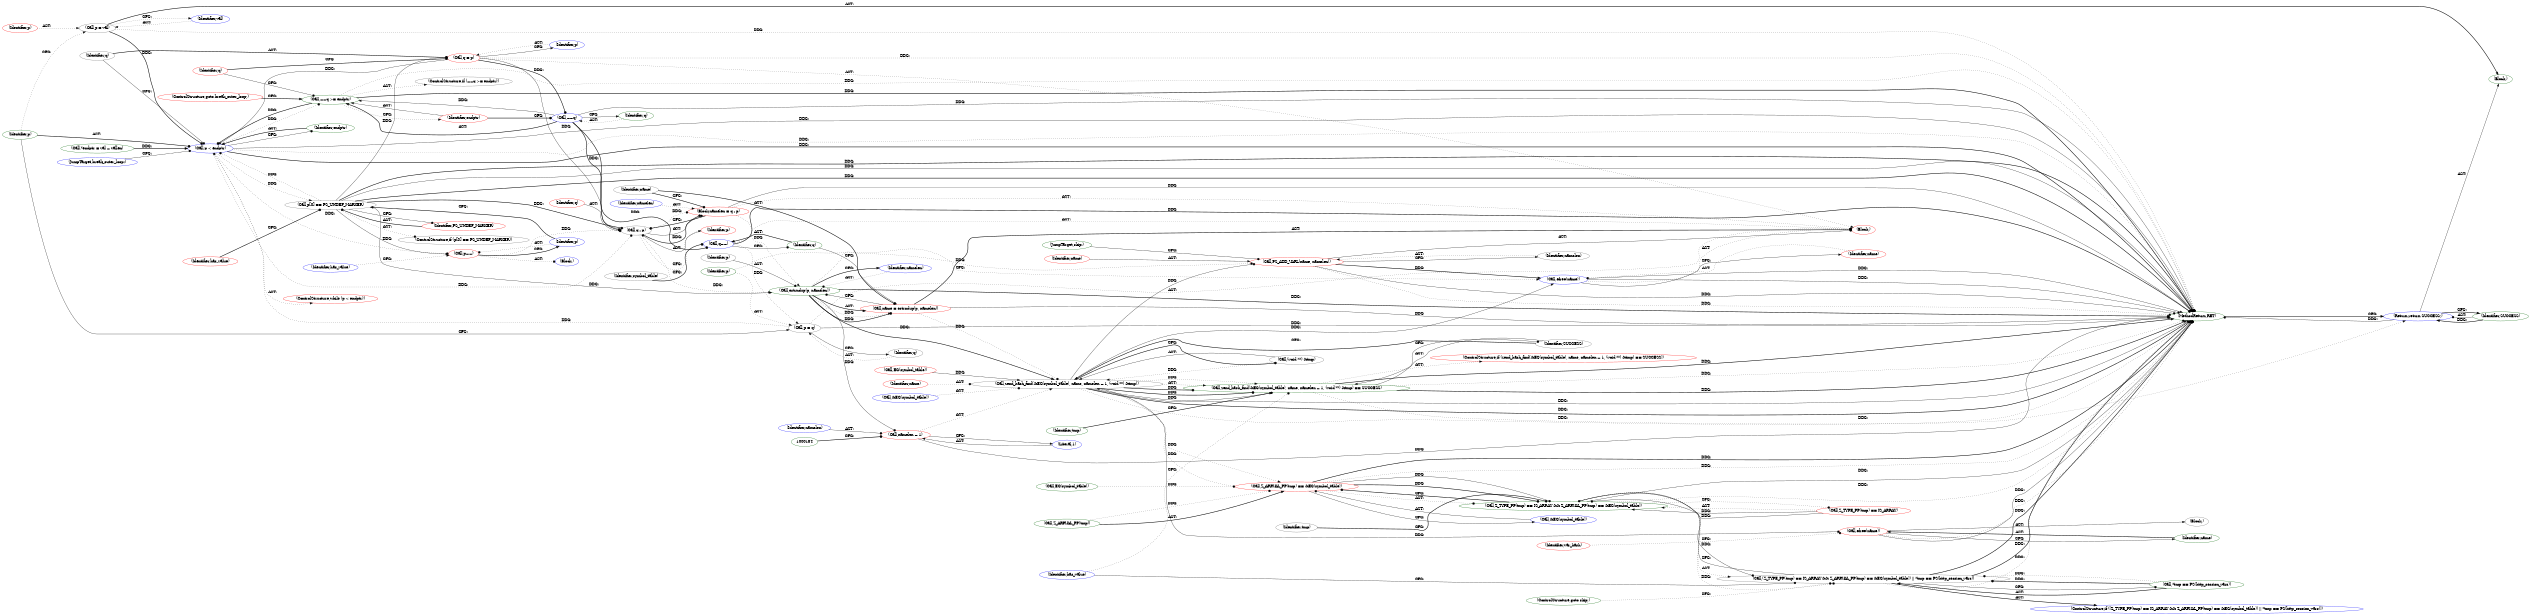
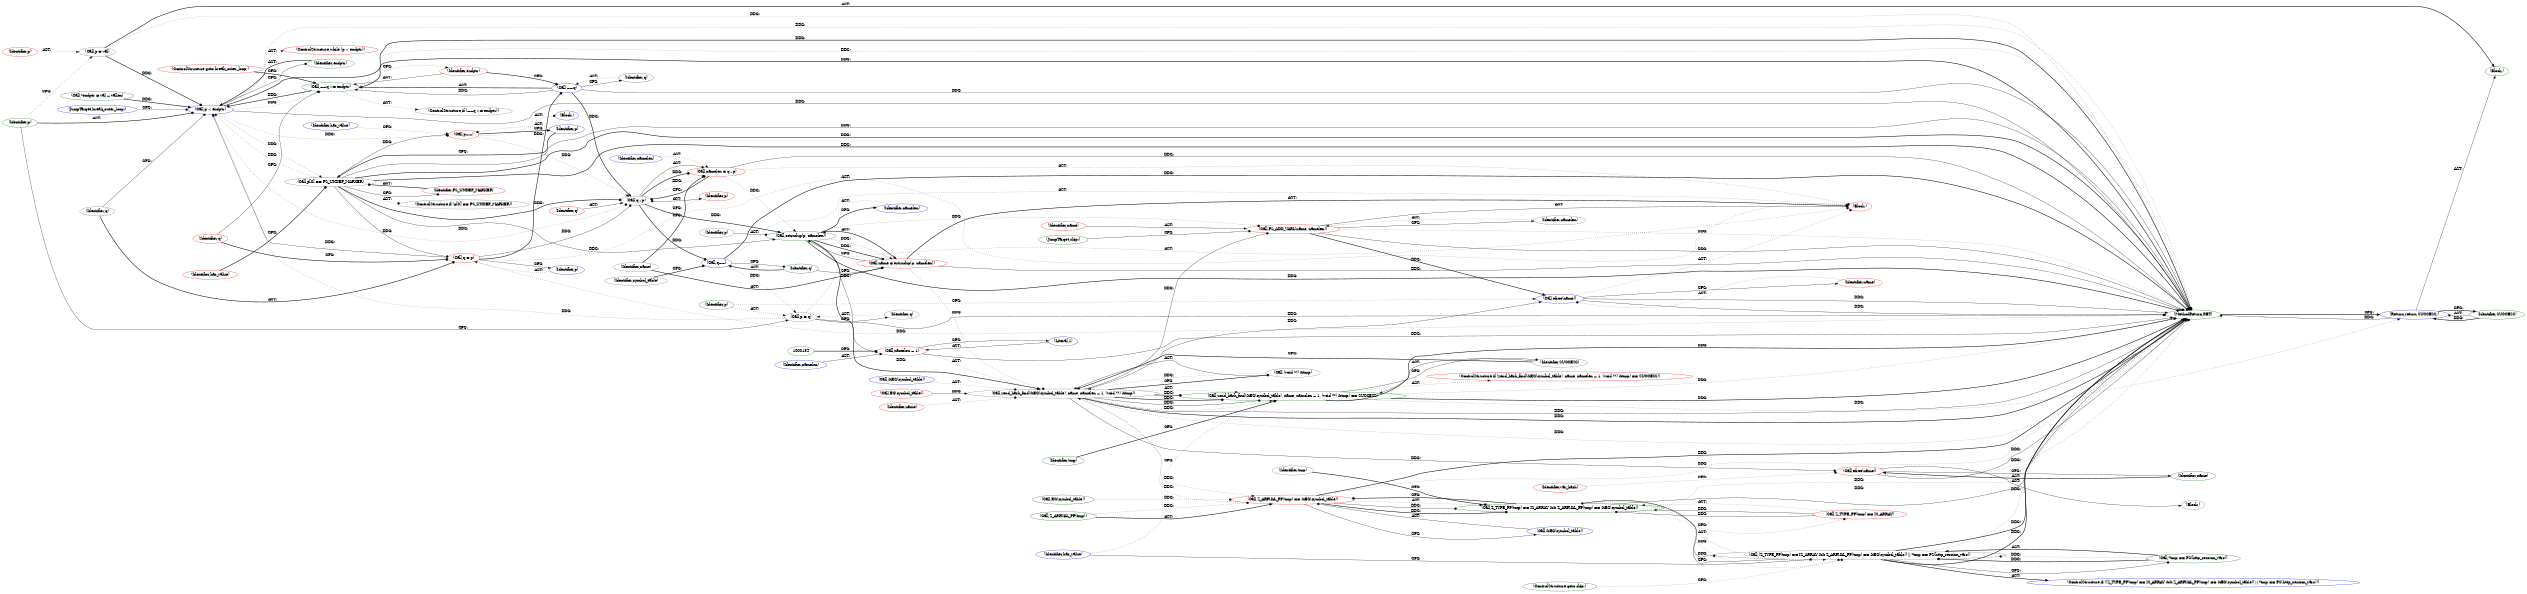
  digraph {
    rankdir=LR
    node [color=red]
    edge [arrowhead=dot style=dotted]
    n1 [color=gray40 label="(Call,p = val)"]
    n2 [color=blue label="(Call,p < endptr)"]
    n3 [color=darkgreen label="(MethodReturn,RET)"]
-   n4 [color=blue label="(Identifier,val)"]
    n5 [color=darkgreen label="(Block,)"]
    n6 [color=darkgreen label="(Call,++q >= endptr)"]
    n7 [color=gray40 label="(Call,q - p)"]
    n8 [color=gray40 label="(Call,p[0] == PS_UNDEF_MARKER)"]
    n9 [label="(Call,p++)"]
    n10 [label="(ControlStructure,while (p < endptr))"]
    n11 [color=darkgreen label="(Identifier,endptr)"]
    n12 [color=blue label="(Return,return SUCCESS;)"]
    n13 [label="(Call,q = p)"]
    n14 [color=blue label="(Call,++q)"]
    n15 [color=blue label="(Identifier,p)"]
    n16 [label="(Block,)"]
    n17 [label="(Identifier,endptr)"]
    n18 [color=gray40 label="(ControlStructure,if (++q >= endptr))"]
-   n19 [label="(Block,namelen = q - p)"]
+   n19 [label="(Call,namelen = q - p)"]
    n20 [color=darkgreen label="(Call,estrndup(p, namelen))"]
    n21 [color=blue label="(Call,q++)"]
    n22 [label="(Identifier,p)"]
    n23 [label="(Identifier,PS_UNDEF_MARKER)"]
    n24 [color=gray40 label="(ControlStructure,if (p[0] == PS_UNDEF_MARKER))"]
    n25 [color=blue label="(Identifier,p)"]
    n26 [color=blue label="(Block,)"]
    n27 [color=darkgreen label="(Identifier,q)"]
    n28 [label="(Call,name = estrndup(p, namelen))"]
    n29 [color=gray40 label="(Call,zend_hash_find(&EG(symbol_table), name, namelen + 1, (void **) &tmp))"]
    n30 [label="(Call,PS_ADD_VARL(name, namelen))"]
    n31 [label="(Call,namelen + 1)"]
    n32 [color=blue label="(Identifier,namelen)"]
    n33 [color=gray40 label="(Call,p = q)"]
    n34 [color=darkgreen label="(Identifier,q)"]
    n35 [color=darkgreen label="(Call,zend_hash_find(&EG(symbol_table), name, namelen + 1, (void **) &tmp) == SUCCESS)"]
    n36 [label="(Call,Z_ARRVAL_PP(tmp) == &EG(symbol_table))"]
    n37 [label="(Call,efree(name))"]
    n38 [color=blue label="(Call,efree(name))"]
    n39 [color=gray40 label="(Call,(void **) &tmp)"]
    n40 [color=gray40 label="(Identifier,namelen)"]
    n41 [color=blue label="(Literal,1)"]
    n42 [color=gray40 label="(Identifier,SUCCESS)"]
    n43 [label="(ControlStructure,if (zend_hash_find(&EG(symbol_table), name, namelen + 1, (void **) &tmp) == SUCCESS))"]
    n44 [color=darkgreen label="(Call,Z_TYPE_PP(tmp) == IS_ARRAY && Z_ARRVAL_PP(tmp) == &EG(symbol_table))"]
    n45 [color=blue label="(Call,&EG(symbol_table))"]
    n46 [color=darkgreen label="(Identifier,name)"]
    n47 [color=gray40 label="(Block,)"]
    n48 [label="(Identifier,name)"]
    n49 [color=darkgreen label="(Identifier,SUCCESS)"]
    n50 [color=gray40 label="(Call,(Z_TYPE_PP(tmp) == IS_ARRAY && Z_ARRVAL_PP(tmp) == &EG(symbol_table)) || *tmp == PS(http_session_vars))"]
    n51 [label="(Call,Z_TYPE_PP(tmp) == IS_ARRAY)"]
    n52 [color=darkgreen label="(Call,*tmp == PS(http_session_vars))"]
    n53 [color=blue label="(ControlStructure,if ((Z_TYPE_PP(tmp) == IS_ARRAY && Z_ARRVAL_PP(tmp) == &EG(symbol_table)) || *tmp == PS(http_session_vars)))"]
    n54 [color=gray40 label="(Identifier,q)"]
    n55 [color=darkgreen label="(ControlStructure,goto skip;)"]
    n56 [label="(Call,EG(symbol_table))"]
    n57 [label="(Identifier,has_value)"]
    n58 [color=blue label="(Identifier,namelen)"]
    n59 [color=gray40 label="(Identifier,symbol_table)"]
    n60 [color=gray40 label="(Identifier,p)"]
    n61 [color=blue label="(Identifier,has_value)"]
    n62 [color=blue label="(Identifier,namelen)"]
    n63 [color=darkgreen label="(Identifier,tmp)"]
    n64 [color=gray40 label="(Identifier,q)"]
    n65 [color=darkgreen label="(Call,Z_ARRVAL_PP(tmp))"]
    n66 [label="(Identifier,name)"]
    n67 [color=darkgreen label="(Call,*endptr = val + vallen)"]
    n68 [label="(Identifier,q)"]
    n69 [color=blue label="(Identifier,has_value)"]
    n70 [color=darkgreen label="(JumpTarget,skip:)"]
    n71 [color=blue label="(Call,&EG(symbol_table))"]
    n72 [color=gray40 label="(Identifier,tmp)"]
    n73 [color=darkgreen label="(Identifier,p)"]
    n74 [label="(Identifier,name)"]
    n75 [label="(Identifier,var_hash)"]
    n76 [label="(ControlStructure,goto break_outer_loop;)"]
    n77 [label="(Identifier,p)"]
    n78 [color=darkgreen label="(Call,EG(symbol_table))"]
    n79 [label="(Identifier,q)"]
    n80 [color=blue label="(JumpTarget,break_outer_loop:)"]
    n81 [color=gray40 label="(Identifier,name)"]
    n82 [color=darkgreen label="(Identifier,p)"]
    1000184 [color=darkgreen]
    n1 -> n2 [label="DDG: " style=bold]
    n1 -> n3 [label="DDG: "]
-   n1 -> n4 [arrowhead=normal label="CFG: "]
    n1 -> n5 [arrowhead=normal label="AST: " style=bold]
    n2 -> n3 [label="DDG: " style=solid]
    n2 -> n3 [arrowhead=normal label="DDG: "]
    n2 -> n3 [arrowhead=normal label="DDG: " style=bold]
    n2 -> n6 [label="DDG: "]
    n2 -> n7 [label="DDG: "]
    n2 -> n8 [arrowhead=normal label="DDG: "]
    n2 -> n9 [label="DDG: "]
    n2 -> n10 [arrowhead=normal label="AST: "]
    n2 -> n11 [label="CFG: " style=solid]
    n3 -> n12 [arrowhead=normal label="CFG: " style=bold]
-   n4 -> n1 [arrowhead=normal label="AST: "]
    n6 -> n2 [label="DDG: " style=bold]
    n6 -> n3 [label="DDG: "]
    n6 -> n3 [label="DDG: " style=bold]
    n6 -> n17 [arrowhead=normal label="CFG: "]
    n6 -> n18 [arrowhead=normal label="AST: "]
    n7 -> n19 [label="AST: " style=solid]
    n7 -> n19 [label="DDG: " style=bold]
    n7 -> n19 [label="DDG: "]
-   n7 -> n20 [arrowhead=normal label="DDG: "]
-   n14 -> n21 [label="DDG: " style=bold]
+   n7 -> n20 [arrowhead=normal label="DDG: " style=bold]
+   n7 -> n21 [label="DDG: " style=bold]
    n7 -> n22 [arrowhead=normal label="CFG: "]
    n8 -> n2 [label="DDG: "]
    n8 -> n3 [label="DDG: " style=solid]
    n8 -> n3 [arrowhead=normal label="DDG: " style=bold]
    n8 -> n3 [label="DDG: " style=bold]
    n8 -> n7 [label="DDG: " style=bold]
    n8 -> n9 [arrowhead=normal label="DDG: " style=solid]
    n8 -> n13 [label="DDG: " style=solid]
    n8 -> n20 [arrowhead=normal label="DDG: " style=solid]
    n8 -> n23 [label="CFG: " style=solid]
    n8 -> n24 [label="AST: "]
    n9 -> n7 [arrowhead=normal label="DDG: "]
    n9 -> n25 [arrowhead=normal label="CFG: " style=bold]
    n9 -> n26 [label="AST: "]
    n11 -> n2 [arrowhead=normal label="AST: " style=bold]
    n12 -> n3 [label="DDG: " style=solid]
    n12 -> n5 [arrowhead=normal label="AST: " style=solid]
    n12 -> n49 [arrowhead=normal label="CFG: " style=bold]
    n13 -> n2 [arrowhead=normal label="DDG: " style=solid]
    n13 -> n3 [arrowhead=normal label="DDG: "]
    n13 -> n7 [label="DDG: " style=solid]
    n13 -> n14 [label="DDG: " style=bold]
    n13 -> n15 [arrowhead=normal label="CFG: " style=solid]
    n13 -> n16 [arrowhead=normal label="AST: "]
    n14 -> n3 [arrowhead=normal label="DDG: " style=solid]
    n14 -> n6 [arrowhead=normal label="AST: " style=bold]
    n14 -> n6 [arrowhead=normal label="DDG: " style=solid]
    n14 -> n7 [arrowhead=normal label="DDG: " style=bold]
    n14 -> n27 [arrowhead=normal label="CFG: " style=solid]
    n15 -> n13 [arrowhead=normal label="AST: "]
    n17 -> n6 [arrowhead=normal label="AST: " style=solid]
    n17 -> n14 [label="CFG: " style=bold]
    n19 -> n3 [label="DDG: " style=solid]
    n19 -> n7 [label="CFG: " style=bold]
    n19 -> n16 [label="AST: "]
    n19 -> n20 [arrowhead=normal label="DDG: "]
    n20 -> n3 [label="DDG: " style=bold]
    n20 -> n28 [arrowhead=normal label="AST: " style=bold]
    n20 -> n28 [arrowhead=normal label="DDG: "]
    n20 -> n28 [label="DDG: " style=bold]
    n20 -> n29 [arrowhead=normal label="DDG: " style=bold]
    n20 -> n30 [label="DDG: "]
    n20 -> n31 [label="DDG: " style=solid]
    n20 -> n32 [arrowhead=normal label="CFG: " style=bold]
    n21 -> n3 [label="DDG: " style=bold]
    n21 -> n16 [arrowhead=normal label="AST: "]
    n21 -> n33 [arrowhead=normal label="DDG: "]
    n21 -> n34 [label="CFG: " style=solid]
    n22 -> n7 [label="AST: " style=solid]
    n23 -> n8 [label="AST: " style=bold]
    n25 -> n8 [arrowhead=normal label="CFG: " style=bold]
    n25 -> n9 [label="AST: "]
    n27 -> n14 [arrowhead=normal label="AST: "]
    n28 -> n3 [arrowhead=normal label="DDG: " style=solid]
    n28 -> n16 [label="AST: " style=bold]
    n28 -> n20 [label="CFG: " style=solid]
    n28 -> n29 [label="DDG: "]
    n29 -> n3 [label="DDG: " style=solid]
    n29 -> n3 [arrowhead=normal label="DDG: " style=bold]
    n29 -> n3 [arrowhead=normal label="DDG: "]
    n29 -> n30 [label="DDG: " style=solid]
    n29 -> n35 [arrowhead=normal label="AST: "]
    n29 -> n35 [label="DDG: " style=bold]
    n29 -> n35 [label="DDG: " style=bold]
    n29 -> n35 [label="DDG: " style=solid]
    n29 -> n35 [arrowhead=normal label="DDG: "]
    n29 -> n36 [arrowhead=normal label="DDG: "]
    n29 -> n37 [label="DDG: " style=solid]
    n29 -> n38 [arrowhead=normal label="DDG: " style=solid]
    n29 -> n39 [label="CFG: " style=bold]
    n30 -> n3 [label="DDG: " style=solid]
    n30 -> n3 [label="DDG: "]
    n30 -> n16 [label="AST: " style=solid]
    n30 -> n38 [arrowhead=normal label="DDG: " style=bold]
    n30 -> n40 [arrowhead=normal label="CFG: " style=solid]
    n31 -> n3 [label="DDG: " style=solid]
    n31 -> n29 [arrowhead=normal label="AST: "]
    n31 -> n41 [arrowhead=normal label="CFG: " style=solid]
    n32 -> n20 [label="AST: "]
    n33 -> n2 [label="DDG: "]
    n33 -> n3 [arrowhead=normal label="DDG: " style=solid]
    n33 -> n16 [label="AST: "]
    n33 -> n54 [arrowhead=normal label="CFG: " style=solid]
    n34 -> n21 [arrowhead=normal label="AST: " style=bold]
    n34 -> n28 [arrowhead=normal label="CFG: " style=solid]
    n35 -> n3 [arrowhead=normal label="DDG: " style=bold]
    n35 -> n3 [label="DDG: "]
    n35 -> n3 [arrowhead=normal label="DDG: " style=bold]
    n35 -> n12 [arrowhead=normal label="DDG: "]
    n35 -> n42 [label="CFG: " style=solid]
    n35 -> n43 [arrowhead=normal label="AST: "]
    n36 -> n3 [label="DDG: " style=bold]
    n36 -> n3 [label="DDG: "]
    n36 -> n29 [arrowhead=normal label="DDG: "]
    n36 -> n44 [label="AST: "]
    n36 -> n44 [label="DDG: " style=solid]
    n36 -> n44 [label="DDG: " style=bold]
    n36 -> n45 [arrowhead=normal label="CFG: " style=solid]
    n37 -> n3 [label="DDG: " style=solid]
    n37 -> n3 [label="DDG: "]
    n37 -> n46 [arrowhead=normal label="CFG: " style=solid]
    n37 -> n47 [arrowhead=normal label="AST: " style=solid]
    n38 -> n3 [arrowhead=normal label="DDG: " style=solid]
    n38 -> n3 [label="DDG: " style=solid]
    n38 -> n16 [label="AST: "]
    n38 -> n48 [arrowhead=normal label="CFG: " style=solid]
    n39 -> n29 [arrowhead=normal label="AST: " style=solid]
    n39 -> n29 [arrowhead=normal label="DDG: "]
    n40 -> n30 [arrowhead=normal label="AST: "]
    n41 -> n31 [arrowhead=normal label="AST: " style=solid]
    n42 -> n29 [arrowhead=normal label="CFG: " style=bold]
    n42 -> n35 [arrowhead=normal label="AST: " style=solid]
    n44 -> n3 [label="DDG: "]
    n44 -> n3 [label="DDG: " style=solid]
    n44 -> n36 [label="CFG: " style=bold]
    n44 -> n50 [arrowhead=normal label="AST: "]
    n44 -> n50 [label="DDG: "]
    n44 -> n50 [label="DDG: " style=solid]
    n44 -> n51 [label="CFG: "]
    n45 -> n36 [label="AST: " style=solid]
    n46 -> n37 [arrowhead=normal label="AST: " style=bold]
    n48 -> n38 [label="AST: "]
    n49 -> n12 [label="AST: " style=solid]
    n49 -> n12 [arrowhead=normal label="DDG: " style=bold]
    n50 -> n3 [arrowhead=normal label="DDG: " style=bold]
    n50 -> n3 [label="DDG: " style=bold]
    n50 -> n3 [arrowhead=normal label="DDG: "]
    n50 -> n44 [label="CFG: " style=solid]
    n50 -> n52 [label="CFG: " style=solid]
    n50 -> n53 [arrowhead=normal label="AST: " style=bold]
    n51 -> n44 [arrowhead=normal label="AST: "]
    n51 -> n44 [arrowhead=normal label="DDG: " style=solid]
    n51 -> n44 [label="DDG: " style=solid]
    n52 -> n50 [arrowhead=normal label="AST: " style=bold]
    n52 -> n50 [label="DDG: "]
    n52 -> n50 [label="DDG: " style=bold]
    n54 -> n33 [arrowhead=normal label="AST: "]
    n55 -> n50 [label="CFG: "]
    n56 -> n29 [arrowhead=normal label="DDG: " style=solid]
    n57 -> n8 [label="CFG: " style=bold]
    n58 -> n19 [arrowhead=normal label="AST: "]
    n59 -> n21 [label="CFG: " style=bold]
    n60 -> n20 [label="AST: " style=solid]
    n61 -> n35 [label="CFG: "]
    n61 -> n50 [label="CFG: " style=solid]
    n62 -> n31 [label="AST: " style=solid]
    n63 -> n35 [arrowhead=normal label="CFG: " style=bold]
    n64 -> n2 [label="CFG: " style=solid]
    n64 -> n13 [label="AST: " style=bold]
    n65 -> n36 [arrowhead=normal label="AST: " style=bold]
    n65 -> n36 [label="DDG: "]
    n66 -> n29 [label="AST: "]
    n67 -> n2 [arrowhead=normal label="DDG: " style=bold]
    n68 -> n7 [arrowhead=normal label="AST: " style=solid]
    n69 -> n9 [arrowhead=normal label="CFG: "]
    n70 -> n30 [label="CFG: " style=solid]
    n71 -> n29 [label="AST: "]
    n72 -> n44 [label="CFG: " style=bold]
    n73 -> n33 [arrowhead=normal label="AST: "]
    n73 -> n38 [arrowhead=normal label="CFG: "]
    n74 -> n30 [arrowhead=normal label="AST: " style=solid]
    n75 -> n37 [label="CFG: "]
    n76 -> n6 [arrowhead=normal label="CFG: " style=bold]
    n77 -> n1 [arrowhead=normal label="AST: "]
    n78 -> n36 [label="DDG: "]
    n79 -> n6 [label="CFG: " style=solid]
    n79 -> n13 [label="CFG: " style=bold]
    n80 -> n2 [label="CFG: " style=solid]
    n81 -> n19 [label="CFG: " style=bold]
    n81 -> n28 [label="AST: " style=bold]
    n82 -> n1 [arrowhead=normal label="CFG: "]
    n82 -> n2 [label="AST: " style=bold]
    n82 -> n33 [arrowhead=normal label="CFG: " style=solid]
    1000184 -> n31 [label="CFG: " style=bold]
  }
